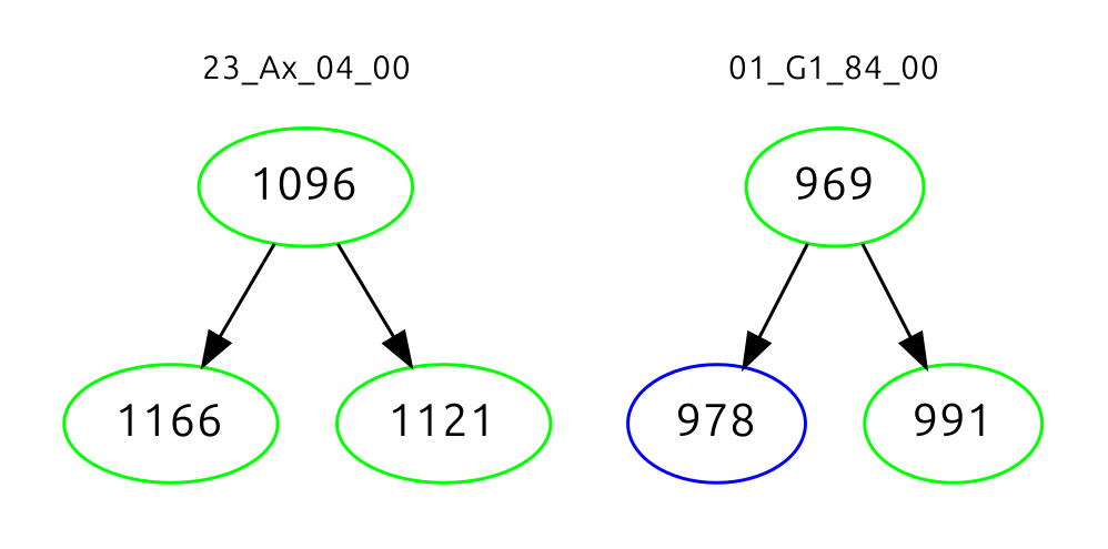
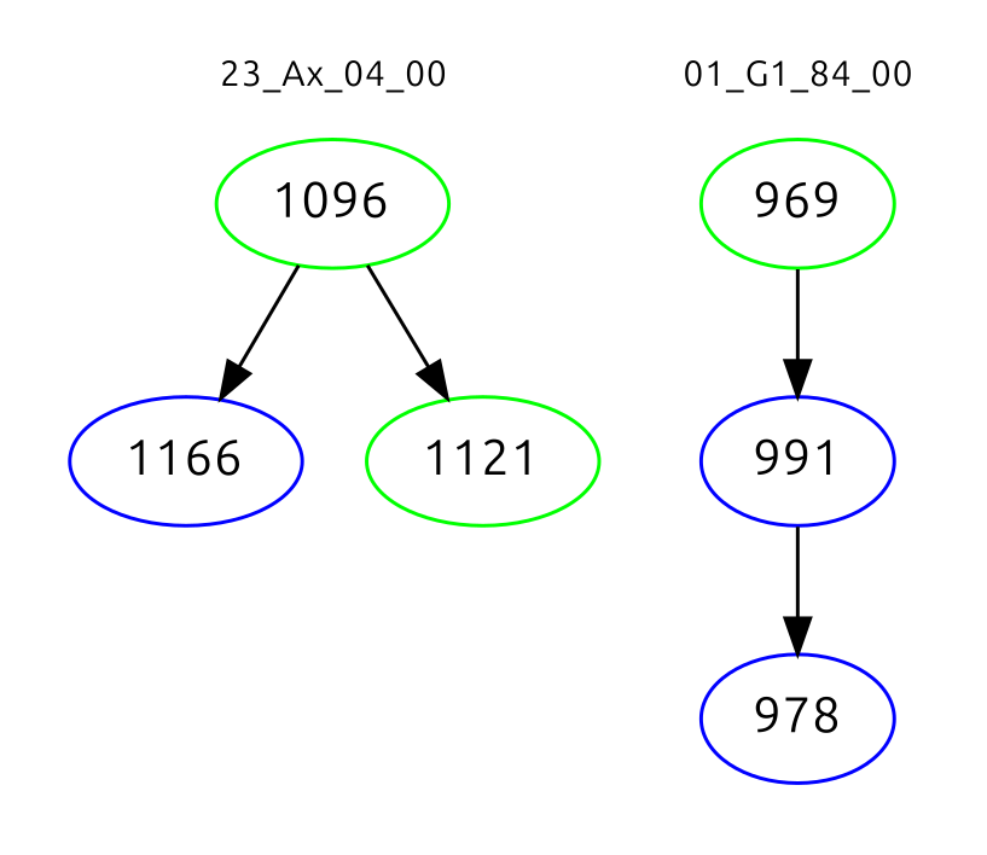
  digraph {
    fontname=Ubuntu
    node [color=green fontname=Ubuntu]
    edge [color=black fontname=Ubuntu]
    n1 [label=1096]
-   n2 [label=1166]
+   n2 [color=blue label=1166]
    n3 [label=1121]
    n4 [label=969]
    n5 [color=blue label=978]
-   n6 [label=991]
+   n6 [color=blue label=991]
    subgraph cluster_1 {
      color=white
      fontsize=10
      label="23_Ax_04_00"
      n1
      n2
      n3
    }
    subgraph cluster_2 {
      color=white
      fontsize=10
      label="01_G1_84_00"
      n4
      n5
      n6
    }
    n1 -> n2
    n1 -> n3
-   n4 -> n5
+   n6 -> n5
    n4 -> n6
  }
